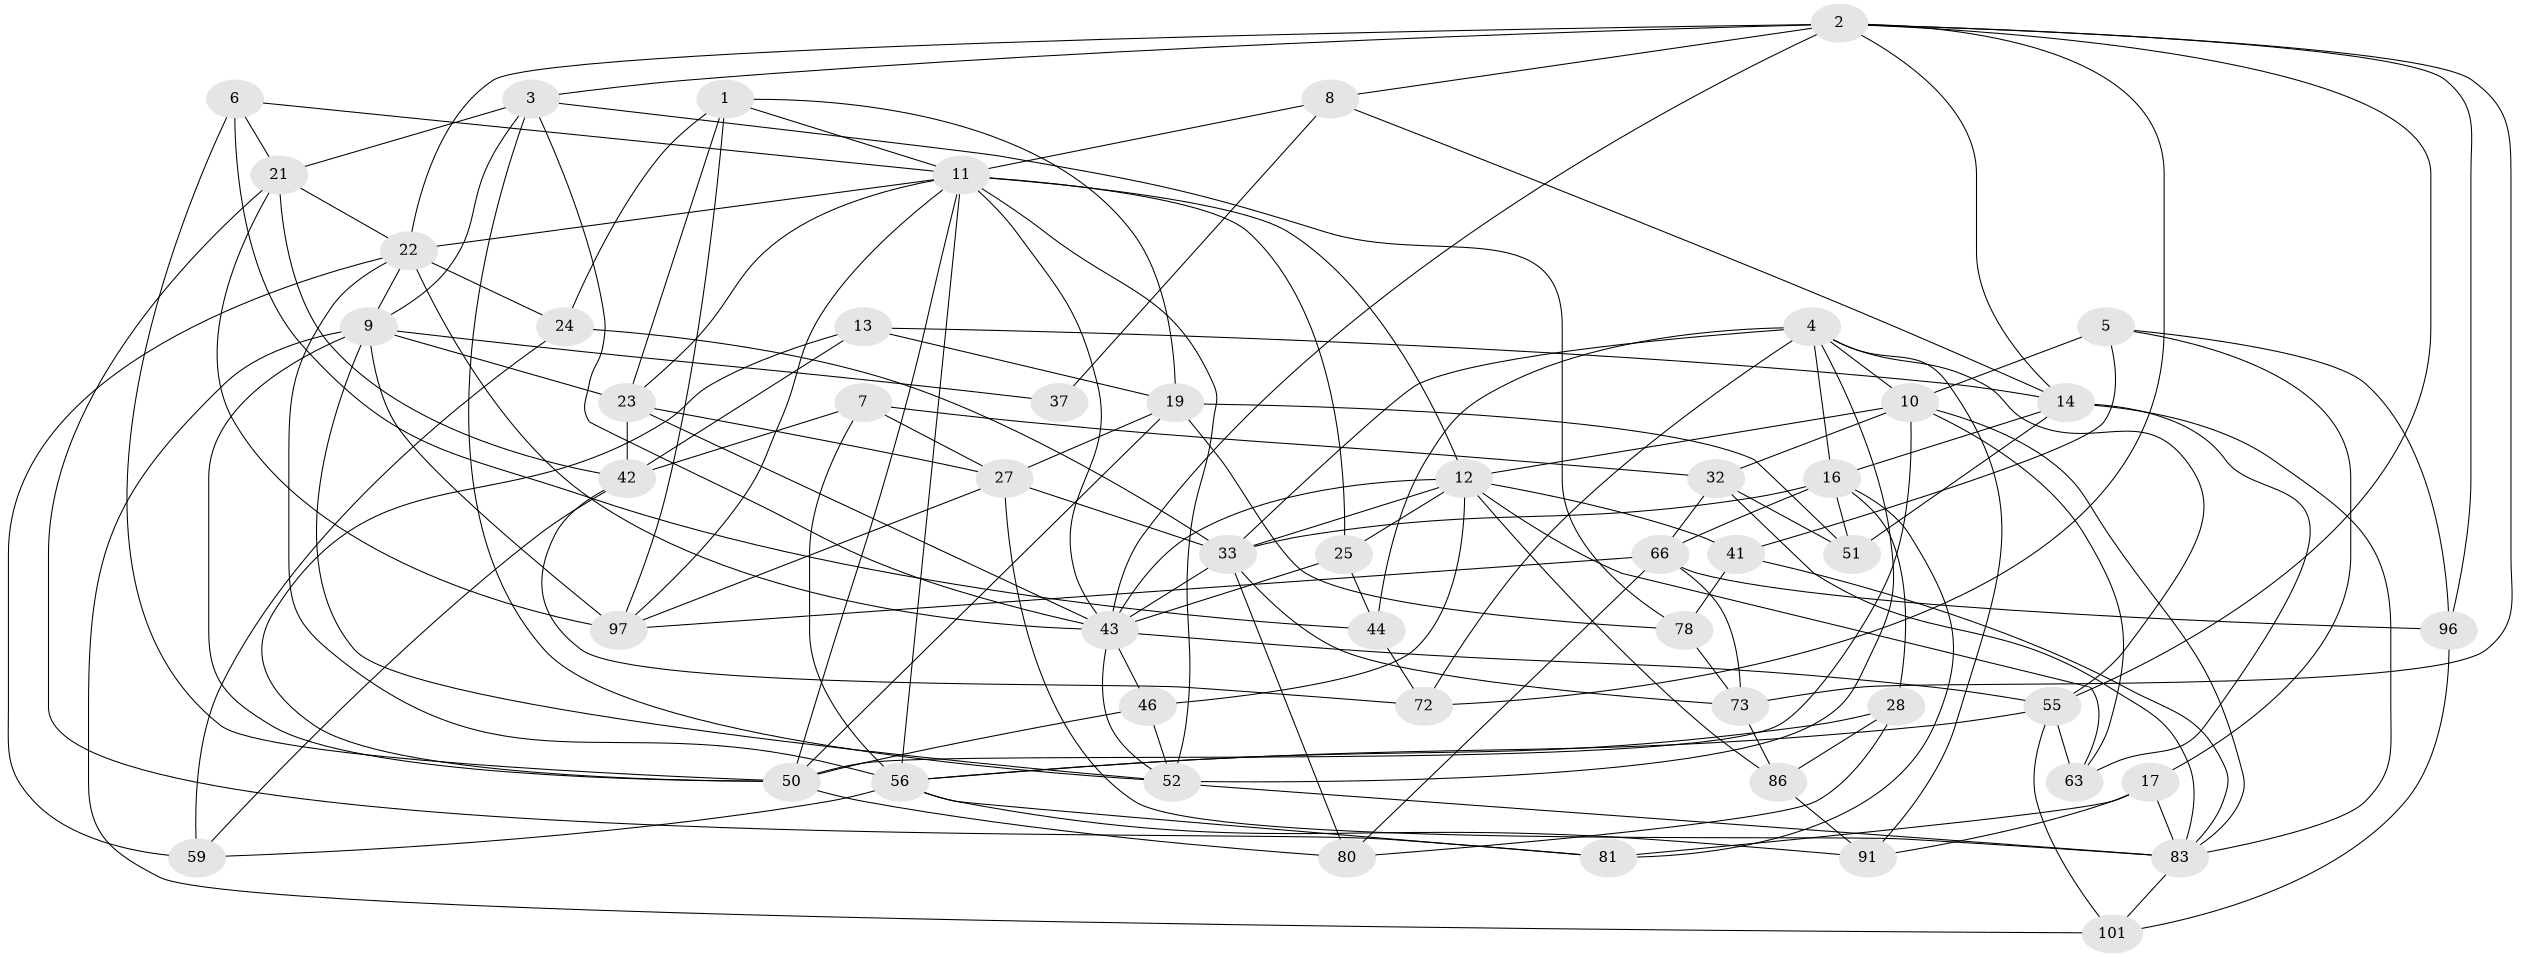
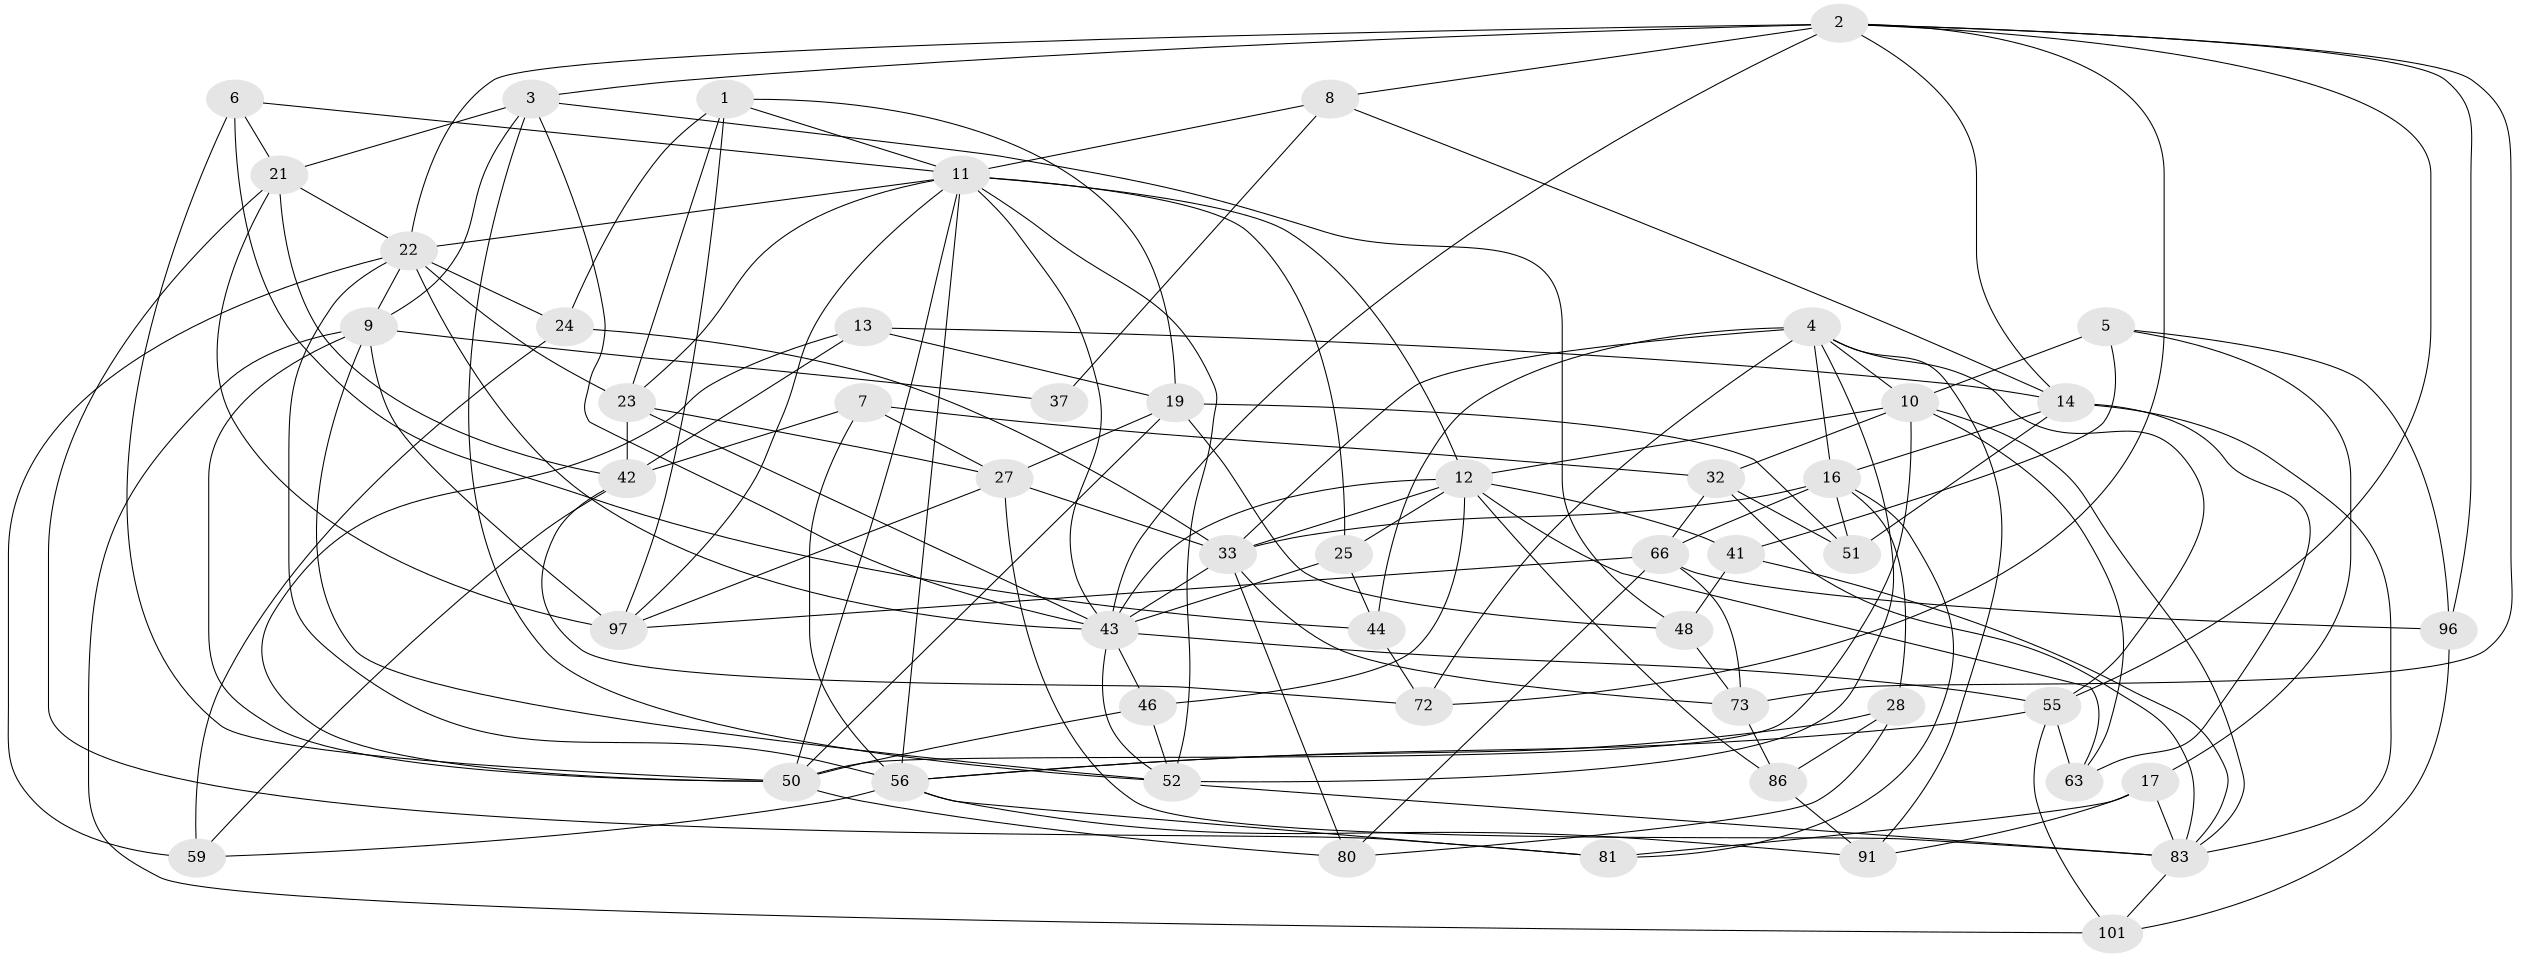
  graph {
    node [color=gray90 style=filled]
    1 [super="+67"]
    11 [super="+15+64+34+31"]
    19 [super="+30"]
    23 [super="+105"]
    24
    97 [super="+102"]
    9 [super="+40+75"]
    52 [super="+84"]
    50 [super="+57+104"]
    37
    101
    22 [super="+79+45"]
    43 [super="+65+95+60"]
    56 [super="+77"]
    12 [super="+35+70"]
    25
-   48 [label=78]
+   48
    27 [super="+68"]
    51
    42 [super="+58"]
    33 [super="+38+103"]
    59
    2 [super="+98+47"]
    3 [super="+18"]
    8
    14 [super="+36+76"]
    55 [super="+88"]
    72
    73 [super="+90"]
    96
    21 [super="+71"]
    16 [super="+54+29"]
    63
    n34 [label=83 super="+99+94"]
    46
    86
    81
    4 [super="+20+78"]
    10 [super="+39+85"]
    44
    91
    32 [super="+53"]
    28
    66 [super="+89"]
    80
    5
    17
    41
    6
    7
    13
    1 -- 11
    1 -- 19
    1 -- 23
    1 -- 24
    1 -- 97
    11 -- 23
    11 -- 97
    11 -- 52
    11 -- 50
    11 -- 22
    11 -- 43
    11 -- 56
    11 -- 12
    11 -- 25
    19 -- 50
    19 -- 48
    19 -- 27
    19 -- 51
    23 -- 43
    23 -- 27
    23 -- 42
    24 -- 33
    24 -- 59
    9 -- 97
    9 -- 52
    9 -- 50
    9 -- 37
    9 -- 101
    52 -- n34
    50 -- 80
-   9 -- 23
+   22 -- 23
    22 -- 24
    22 -- 9
    22 -- 43
    22 -- 56
    22 -- 59
    43 -- 52
    43 -- 55
    43 -- 46
    56 -- 59
    56 -- 81
    56 -- 91
    12 -- 43
    12 -- 25
    12 -- 33 [weight=2]
    12 -- 63
    12 -- 46
    12 -- 86
    12 -- 41
    25 -- 43
    25 -- 44
    48 -- 73
    27 -- 97
    27 -- 33
    27 -- n34
    42 -- 59
    42 -- 72
    33 -- 43 [weight=2]
    33 -- 73
    33 -- 80
    2 -- 22
    2 -- 43
    2 -- 3 [weight=2]
    2 -- 8
    2 -- 14
    2 -- 55
    2 -- 72
    2 -- 73
    2 -- 96
    3 -- 9 [weight=2]
    3 -- 52
    3 -- 43
    3 -- 48
    3 -- 21
    8 -- 11
    8 -- 37
    8 -- 14
    14 -- 51
    14 -- 16
    14 -- 63
    14 -- n34
    55 -- 101
    55 -- 56
    55 -- 63
    73 -- 86
    96 -- 101
    21 -- 97
    21 -- 22
    21 -- 42
    21 -- 81
    16 -- 51
    16 -- 33
    16 -- 81
    16 -- 28
    16 -- 66
    n34 -- 101
    46 -- 52
    46 -- 50
    86 -- 91
    4 -- 52 [weight=2]
    4 -- 33
    4 -- 55
    4 -- 72
    4 -- 16 [weight=2]
    4 -- 10
    4 -- 44
    4 -- 91
    10 -- 50
    10 -- 12
    10 -- 63
    10 -- n34
    10 -- 32 [weight=2]
    44 -- 72
    32 -- 51
    32 -- n34
    32 -- 66
    28 -- 56
    28 -- 86
    28 -- 80
    66 -- 97
    66 -- 73
    66 -- 96
    66 -- 80
    5 -- 96
    5 -- 10
    5 -- 17
    5 -- 41
    17 -- n34
    17 -- 81
    17 -- 91
    41 -- 48
    41 -- n34
    6 -- 11
    6 -- 50
    6 -- 21
    6 -- 44
    7 -- 56
    7 -- 27
    7 -- 42
    7 -- 32
    13 -- 19
    13 -- 50
    13 -- 42
    13 -- 14
  }
